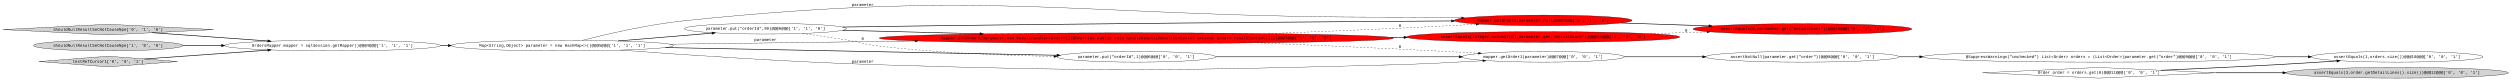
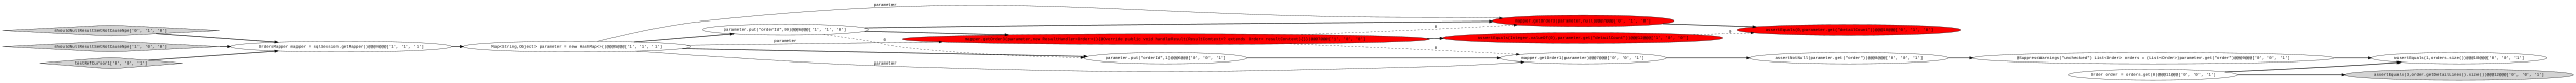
  digraph {
    fontname="Liberation Mono"
    rankdir=LR
    node [fillcolor=white fontname="Liberation Mono" shape=ellipse style=filled]
    edge [fontname="Liberation Mono" style=bold]
    n1 [label="parameter.put(\"orderId\",99)@@@6@@@['1', '1', '0']"]
    n2 [fillcolor=red label="mapper.getOrder3(parameter,new ResultHandler<Order>(){@Override public void handleResult(ResultContext<? extends Order> resultContext){}})@@@7@@@['1', '0', '0']"]
    n3 [label="parameter.put(\"orderId\",1)@@@6@@@['0', '0', '1']"]
    n4 [fillcolor=red label="mapper.getOrder3(parameter,null)@@@7@@@['0', '1', '0']"]
    n5 [label="mapper.getOrder1(parameter)@@@7@@@['0', '0', '1']"]
    n6 [fillcolor=red label="assertEquals(Integer.valueOf(0),parameter.get(\"detailCount\"))@@@12@@@['1', '0', '0']"]
    n7 [fillcolor=red label="assertEquals(0,parameter.get(\"detailCount\"))@@@10@@@['0', '1', '0']"]
    n8 [label="assertNotNull(parameter.get(\"order\"))@@@8@@@['0', '0', '1']"]
    n9 [label="@SuppressWarnings(\"unchecked\") List<Order> orders = (List<Order>)parameter.get(\"order\")@@@9@@@['0', '0', '1']"]
    n10 [fillcolor=lightgray label="shouldNullResultSetNotCauseNpe['0', '1', '0']" shape=diamond]
    n11 [label="OrdersMapper mapper = sqlSession.getMapper()@@@4@@@['1', '1', '1']"]
    n12 [label="Map<String,Object> parameter = new HashMap<>()@@@5@@@['1', '1', '1']"]
    n13 [label="assertEquals(1,orders.size())@@@10@@@['0', '0', '1']"]
-   n14 [label="Order order = orders.get(0)@@@11@@@['0', '0', '1']" shape=diamond]
+   n14 [label="Order order = orders.get(0)@@@11@@@['0', '0', '1']"]
    n15 [fillcolor=lightgray label="assertEquals(3,order.getDetailLines().size())@@@12@@@['0', '0', '1']"]
-   n16 [fillcolor=lightgray label="shouldNullResultSetNotCauseNpe['1', '0', '0']"]
+   n16 [fillcolor=lightgray label="shouldNullResultSetNotCauseNpe['1', '0', '0']" shape=diamond]
    n17 [fillcolor=lightgray label="testRefCursor1['0', '0', '1']" shape=diamond]
    n1 -> n2
    n1 -> n3 [label=0 style=dashed]
    n1 -> n4
    n2 -> n4 [label=0 style=dashed]
    n2 -> n5 [label=0 style=dashed]
    n2 -> n6
    n3 -> n5
    n4 -> n7
    n5 -> n8
    n6 -> n7 [label=0 style=dashed]
    n8 -> n9
    n9 -> n13
    n10 -> n11
    n11 -> n12
    n12 -> n1
    n12 -> n2 [label=parameter style=solid]
    n12 -> n3
    n12 -> n4 [label=parameter style=solid]
    n12 -> n5 [label=parameter style=solid]
    n14 -> n13
    n14 -> n15
    n16 -> n11
    n17 -> n11
  }
